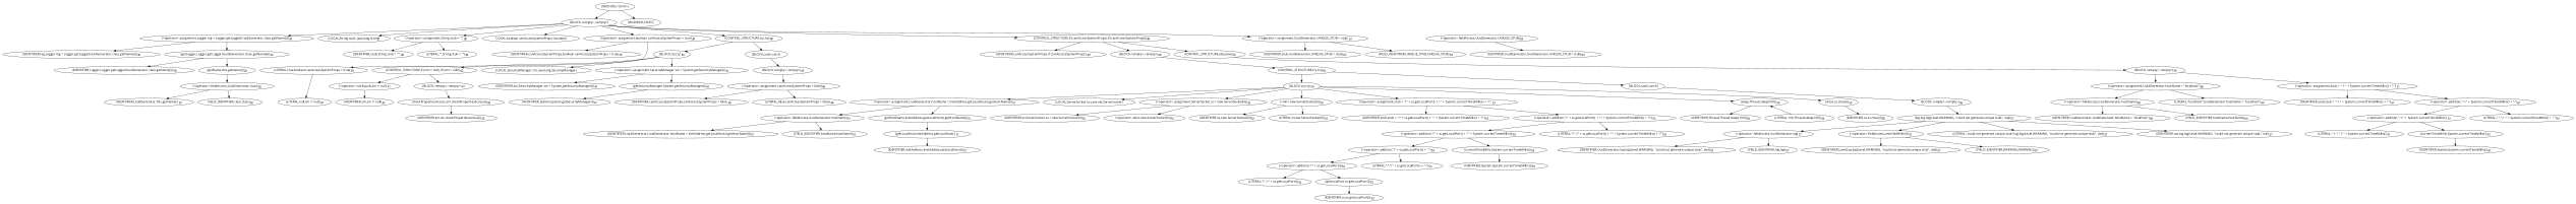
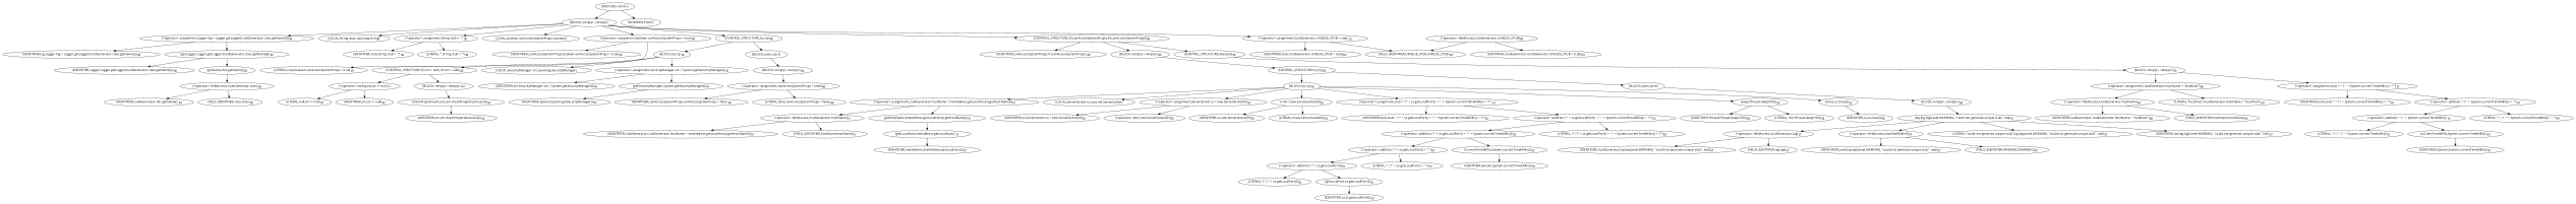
  digraph {
    fontname="Open Sans"
    node [fontname="Open Sans"]
    edge [fontname="Open Sans"]
    n1 [label=<(METHOD,&lt;clinit&gt;)>]
    n2 [label=<(BLOCK,&lt;empty&gt;,&lt;empty&gt;)>]
    n3 [label=<(MODIFIER,STATIC)>]
    n4 [label=<(&lt;operator&gt;.assignment,Logger log = Logger.getLogger(UuidGenerator.class.getName()))<SUB>30</SUB>>]
    n5 [label=<(LOCAL,String stub: java.lang.String)>]
    n6 [label=<(&lt;operator&gt;.assignment,String stub = &quot;&quot;)<SUB>38</SUB>>]
    n7 [label=<(LOCAL,boolean canAccessSystemProps: boolean)>]
    n8 [label=<(&lt;operator&gt;.assignment,boolean canAccessSystemProps = true)<SUB>39</SUB>>]
    n9 [label=<(CONTROL_STRUCTURE,try,try)<SUB>40</SUB>>]
    n10 [label=<(CONTROL_STRUCTURE,if (canAccessSystemProps),if (canAccessSystemProps))<SUB>49</SUB>>]
    n11 [label=<(&lt;operator&gt;.assignment,UuidGenerator.UNIQUE_STUB = stub)<SUB>63</SUB>>]
    n12 [label=<(IDENTIFIER,log,Logger log = Logger.getLogger(UuidGenerator.class.getName()))<SUB>30</SUB>>]
    n13 [label=<(getLogger,Logger.getLogger(UuidGenerator.class.getName()))<SUB>30</SUB>>]
    n14 [label=<(IDENTIFIER,stub,String stub = &quot;&quot;)<SUB>38</SUB>>]
    n15 [label=<(LITERAL,&quot;&quot;,String stub = &quot;&quot;)<SUB>38</SUB>>]
    n16 [label=<(IDENTIFIER,canAccessSystemProps,boolean canAccessSystemProps = true)<SUB>39</SUB>>]
    n17 [label=<(LITERAL,true,boolean canAccessSystemProps = true)<SUB>39</SUB>>]
    n18 [label=<(BLOCK,try,try)<SUB>40</SUB>>]
    n19 [label=<(BLOCK,catch,catch)>]
    n20 [label=<(IDENTIFIER,canAccessSystemProps,if (canAccessSystemProps))<SUB>49</SUB>>]
    n21 [label=<(BLOCK,&lt;empty&gt;,&lt;empty&gt;)<SUB>49</SUB>>]
    n22 [label=<(CONTROL_STRUCTURE,else,else)<SUB>59</SUB>>]
    n23 [label=<(IDENTIFIER,stub,UuidGenerator.UNIQUE_STUB = stub)<SUB>63</SUB>>]
    n24 [label=<(FIELD_IDENTIFIER,UNIQUE_STUB,UNIQUE_STUB)<SUB>63</SUB>>]
    n25 [label=<(IDENTIFIER,Logger,Logger.getLogger(UuidGenerator.class.getName()))<SUB>30</SUB>>]
    n26 [label=<(getName,this.getName())<SUB>20</SUB>>]
    n27 [label=<(&lt;operator&gt;.fieldAccess,UuidGenerator.class)<SUB>30</SUB>>]
    n28 [label=<(IDENTIFIER,UuidGenerator,this.getName())<SUB>30</SUB>>]
    n29 [label=<(FIELD_IDENTIFIER,class,class)<SUB>30</SUB>>]
    n30 [label=<(LOCAL,SecurityManager sm: java.lang.SecurityManager)>]
    n31 [label=<(&lt;operator&gt;.assignment,SecurityManager sm = System.getSecurityManager())<SUB>41</SUB>>]
    n32 [label=<(CONTROL_STRUCTURE,if (sm != null),if (sm != null))<SUB>42</SUB>>]
    n33 [label=<(BLOCK,&lt;empty&gt;,&lt;empty&gt;)<SUB>45</SUB>>]
    n34 [label=<(IDENTIFIER,sm,SecurityManager sm = System.getSecurityManager())<SUB>41</SUB>>]
    n35 [label=<(getSecurityManager,System.getSecurityManager())<SUB>41</SUB>>]
    n36 [label=<(&lt;operator&gt;.notEquals,sm != null)<SUB>42</SUB>>]
    n37 [label=<(BLOCK,&lt;empty&gt;,&lt;empty&gt;)<SUB>42</SUB>>]
    n38 [label=<(IDENTIFIER,System,System.getSecurityManager())<SUB>41</SUB>>]
    n39 [label=<(IDENTIFIER,sm,sm != null)<SUB>42</SUB>>]
    n40 [label=<(LITERAL,null,sm != null)<SUB>42</SUB>>]
    n41 [label=<(checkPropertiesAccess,sm.checkPropertiesAccess())<SUB>43</SUB>>]
    n42 [label=<(IDENTIFIER,sm,sm.checkPropertiesAccess())<SUB>43</SUB>>]
    n43 [label=<(&lt;operator&gt;.assignment,canAccessSystemProps = false)<SUB>46</SUB>>]
    n44 [label=<(IDENTIFIER,canAccessSystemProps,canAccessSystemProps = false)<SUB>46</SUB>>]
    n45 [label=<(LITERAL,false,canAccessSystemProps = false)<SUB>46</SUB>>]
    n46 [label=<(CONTROL_STRUCTURE,try,try)<SUB>50</SUB>>]
    n47 [label=<(BLOCK,&lt;empty&gt;,&lt;empty&gt;)<SUB>59</SUB>>]
    n48 [label=<(BLOCK,try,try)<SUB>50</SUB>>]
    n49 [label=<(BLOCK,catch,catch)>]
    n50 [label=<(&lt;operator&gt;.assignment,UuidGenerator.hostName = InetAddress.getLocalHost().getHostName())<SUB>51</SUB>>]
    n51 [label=<(LOCAL,ServerSocket ss: java.net.ServerSocket)>]
    n52 [label=<(&lt;operator&gt;.assignment,ServerSocket ss = new ServerSocket(0))<SUB>52</SUB>>]
    n53 [label=<(&lt;init&gt;,new ServerSocket(0))<SUB>52</SUB>>]
    n54 [label=<(&lt;operator&gt;.assignment,stub = &quot;/&quot; + ss.getLocalPort() + &quot;-&quot; + System.currentTimeMillis() + &quot;/&quot;)<SUB>53</SUB>>]
    n55 [label=<(sleep,Thread.sleep(100))<SUB>54</SUB>>]
    n56 [label=<(close,ss.close())<SUB>55</SUB>>]
    n57 [label=<(BLOCK,&lt;empty&gt;,&lt;empty&gt;)<SUB>56</SUB>>]
    n58 [label=<(&lt;operator&gt;.fieldAccess,UuidGenerator.hostName)<SUB>51</SUB>>]
    n59 [label=<(getHostName,InetAddress.getLocalHost().getHostName())<SUB>51</SUB>>]
    n60 [label=<(IDENTIFIER,ss,ServerSocket ss = new ServerSocket(0))<SUB>52</SUB>>]
    n61 [label=<(&lt;operator&gt;.alloc,new ServerSocket(0))<SUB>52</SUB>>]
    n62 [label=<(IDENTIFIER,ss,new ServerSocket(0))<SUB>52</SUB>>]
    n63 [label=<(LITERAL,0,new ServerSocket(0))<SUB>52</SUB>>]
    n64 [label=<(IDENTIFIER,stub,stub = &quot;/&quot; + ss.getLocalPort() + &quot;-&quot; + System.currentTimeMillis() + &quot;/&quot;)<SUB>53</SUB>>]
    n65 [label=<(&lt;operator&gt;.addition,&quot;/&quot; + ss.getLocalPort() + &quot;-&quot; + System.currentTimeMillis() + &quot;/&quot;)<SUB>53</SUB>>]
    n66 [label=<(IDENTIFIER,Thread,Thread.sleep(100))<SUB>54</SUB>>]
    n67 [label=<(LITERAL,100,Thread.sleep(100))<SUB>54</SUB>>]
    n68 [label=<(IDENTIFIER,ss,ss.close())<SUB>55</SUB>>]
    n69 [label=<(IDENTIFIER,UuidGenerator,UuidGenerator.hostName = InetAddress.getLocalHost().getHostName())<SUB>51</SUB>>]
    n70 [label=<(FIELD_IDENTIFIER,hostName,hostName)<SUB>51</SUB>>]
    n71 [label=<(getLocalHost,InetAddress.getLocalHost())<SUB>51</SUB>>]
    n72 [label=<(IDENTIFIER,InetAddress,InetAddress.getLocalHost())<SUB>51</SUB>>]
    n73 [label=<(&lt;operator&gt;.addition,&quot;/&quot; + ss.getLocalPort() + &quot;-&quot; + System.currentTimeMillis())<SUB>53</SUB>>]
    n74 [label=<(LITERAL,&quot;/&quot;,&quot;/&quot; + ss.getLocalPort() + &quot;-&quot; + System.currentTimeMillis() + &quot;/&quot;)<SUB>53</SUB>>]
    n75 [label=<(&lt;operator&gt;.addition,&quot;/&quot; + ss.getLocalPort() + &quot;-&quot;)<SUB>53</SUB>>]
    n76 [label=<(currentTimeMillis,System.currentTimeMillis())<SUB>53</SUB>>]
    n77 [label=<(&lt;operator&gt;.addition,&quot;/&quot; + ss.getLocalPort())<SUB>53</SUB>>]
    n78 [label=<(LITERAL,&quot;-&quot;,&quot;/&quot; + ss.getLocalPort() + &quot;-&quot;)<SUB>53</SUB>>]
    n79 [label=<(IDENTIFIER,System,System.currentTimeMillis())<SUB>53</SUB>>]
    n80 [label=<(LITERAL,&quot;/&quot;,&quot;/&quot; + ss.getLocalPort())<SUB>53</SUB>>]
    n81 [label=<(getLocalPort,ss.getLocalPort())<SUB>53</SUB>>]
    n82 [label=<(IDENTIFIER,ss,ss.getLocalPort())<SUB>53</SUB>>]
    n83 [label=<(log,log.log(Level.WARNING, &quot;could not generate unique stub&quot;, ioe))<SUB>57</SUB>>]
    n84 [label=<(&lt;operator&gt;.fieldAccess,UuidGenerator.log)<SUB>57</SUB>>]
    n85 [label=<(&lt;operator&gt;.fieldAccess,Level.WARNING)<SUB>57</SUB>>]
    n86 [label=<(LITERAL,&quot;could not generate unique stub&quot;,log.log(Level.WARNING, &quot;could not generate unique stub&quot;, ioe))<SUB>57</SUB>>]
    n87 [label=<(IDENTIFIER,ioe,log.log(Level.WARNING, &quot;could not generate unique stub&quot;, ioe))<SUB>57</SUB>>]
    n88 [label=<(IDENTIFIER,UuidGenerator,log.log(Level.WARNING, &quot;could not generate unique stub&quot;, ioe))<SUB>57</SUB>>]
    n89 [label=<(FIELD_IDENTIFIER,log,log)<SUB>57</SUB>>]
    n90 [label=<(IDENTIFIER,Level,log.log(Level.WARNING, &quot;could not generate unique stub&quot;, ioe))<SUB>57</SUB>>]
    n91 [label=<(FIELD_IDENTIFIER,WARNING,WARNING)<SUB>57</SUB>>]
    n92 [label=<(&lt;operator&gt;.assignment,UuidGenerator.hostName = &quot;localhost&quot;)<SUB>60</SUB>>]
    n93 [label=<(&lt;operator&gt;.assignment,stub = &quot;-1-&quot; + System.currentTimeMillis() + &quot;-&quot;)<SUB>61</SUB>>]
    n94 [label=<(&lt;operator&gt;.fieldAccess,UuidGenerator.hostName)<SUB>60</SUB>>]
    n95 [label=<(LITERAL,&quot;localhost&quot;,UuidGenerator.hostName = &quot;localhost&quot;)<SUB>60</SUB>>]
    n96 [label=<(IDENTIFIER,stub,stub = &quot;-1-&quot; + System.currentTimeMillis() + &quot;-&quot;)<SUB>61</SUB>>]
    n97 [label=<(&lt;operator&gt;.addition,&quot;-1-&quot; + System.currentTimeMillis() + &quot;-&quot;)<SUB>61</SUB>>]
    n98 [label=<(IDENTIFIER,UuidGenerator,UuidGenerator.hostName = &quot;localhost&quot;)<SUB>60</SUB>>]
    n99 [label=<(FIELD_IDENTIFIER,hostName,hostName)<SUB>60</SUB>>]
    n100 [label=<(&lt;operator&gt;.addition,&quot;-1-&quot; + System.currentTimeMillis())<SUB>61</SUB>>]
    n101 [label=<(LITERAL,&quot;-&quot;,&quot;-1-&quot; + System.currentTimeMillis() + &quot;-&quot;)<SUB>61</SUB>>]
    n102 [label=<(LITERAL,&quot;-1-&quot;,&quot;-1-&quot; + System.currentTimeMillis())<SUB>61</SUB>>]
    n103 [label=<(currentTimeMillis,System.currentTimeMillis())<SUB>61</SUB>>]
    n104 [label=<(IDENTIFIER,System,System.currentTimeMillis())<SUB>61</SUB>>]
    n105 [label=<(&lt;operator&gt;.fieldAccess,UuidGenerator.UNIQUE_STUB)<SUB>63</SUB>>]
    n106 [label=<(IDENTIFIER,UuidGenerator,UuidGenerator.UNIQUE_STUB = stub)<SUB>63</SUB>>]
    n1 -> n2
    n1 -> n3
    n2 -> n4
    n2 -> n5
    n2 -> n6
    n2 -> n7
    n2 -> n8
    n2 -> n9
    n2 -> n10
    n2 -> n11
    n4 -> n12
    n4 -> n13
    n6 -> n14
    n6 -> n15
    n8 -> n16
    n8 -> n17
    n9 -> n18
    n9 -> n19
    n10 -> n20
    n10 -> n21
    n10 -> n22
    n11 -> n23
    n11 -> n24
    n13 -> n25
    n13 -> n26
    n18 -> n30
    n18 -> n31
    n18 -> n32
    n19 -> n33
    n21 -> n46
    n22 -> n47
    n26 -> n27
    n27 -> n28
    n27 -> n29
    n31 -> n34
    n31 -> n35
    n32 -> n36
    n32 -> n37
    n33 -> n43
    n35 -> n38
    n36 -> n39
-   n17 -> n40
+   n36 -> n40
    n37 -> n41
    n41 -> n42
    n43 -> n44
    n43 -> n45
    n46 -> n48
    n46 -> n49
    n47 -> n92
    n47 -> n93
    n48 -> n50
    n48 -> n51
    n48 -> n52
    n48 -> n53
    n48 -> n54
    n48 -> n55
    n48 -> n56
    n49 -> n57
    n50 -> n58
    n50 -> n59
    n52 -> n60
    n52 -> n61
    n53 -> n62
    n53 -> n63
    n54 -> n64
    n54 -> n65
    n55 -> n66
-   n67 -> n55
+   n55 -> n67
    n56 -> n68
    n57 -> n83
    n58 -> n69
    n58 -> n70
    n59 -> n71
    n65 -> n73
    n65 -> n74
    n71 -> n72
    n73 -> n75
    n73 -> n76
    n75 -> n77
    n75 -> n78
    n76 -> n79
    n77 -> n80
    n77 -> n81
    n81 -> n82
    n83 -> n84
    n83 -> n85
    n83 -> n86
    n83 -> n87
    n84 -> n88
    n84 -> n89
    n85 -> n90
    n85 -> n91
    n92 -> n94
    n92 -> n95
    n93 -> n96
    n93 -> n97
    n94 -> n98
    n94 -> n99
    n97 -> n100
    n97 -> n101
    n100 -> n102
    n100 -> n103
    n103 -> n104
+   n105 -> n24
    n105 -> n106
  }
